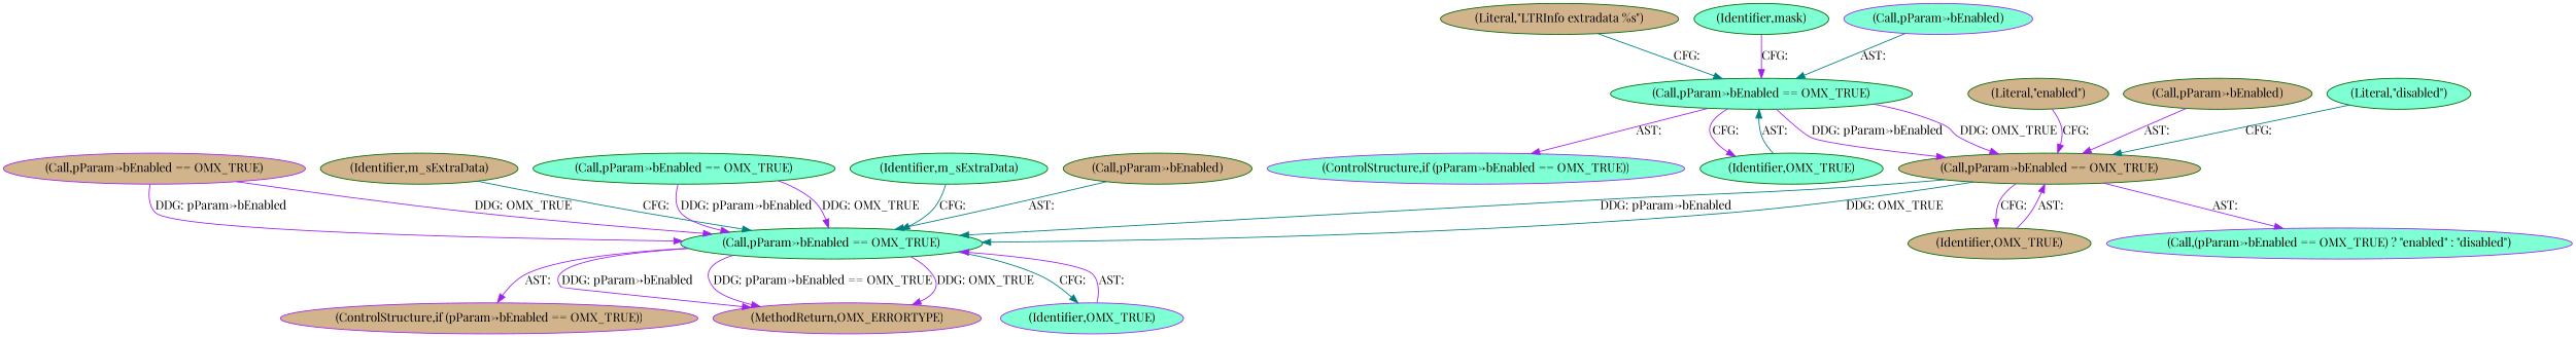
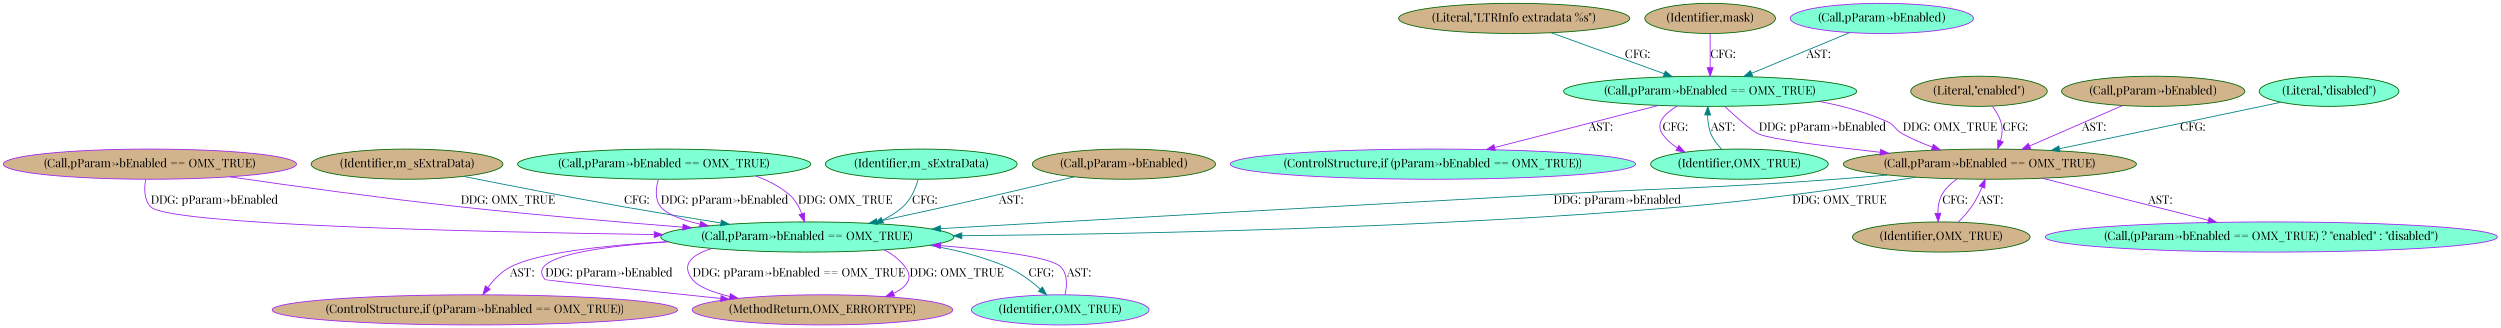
  digraph {
    fontname="Playfair Display"
    node [style=filled fillcolor=tan color=darkgreen fontname="Playfair Display"]
    edge [color=purple fontname="Playfair Display"]
    n1 [label="(Call,pParam->bEnabled == OMX_TRUE)"]
    n2 [label="(Call,pParam->bEnabled == OMX_TRUE)" fillcolor=aquamarine]
    n3 [label="(Identifier,OMX_TRUE)"]
    n4 [label="(Call,(pParam->bEnabled == OMX_TRUE) ? \"enabled\" : \"disabled\")" fillcolor=aquamarine color=purple]
    n5 [label="(Call,pParam->bEnabled == OMX_TRUE)" fillcolor=aquamarine]
    n6 [label="(ControlStructure,if (pParam->bEnabled == OMX_TRUE))" fillcolor=aquamarine color=purple]
    n7 [label="(Identifier,OMX_TRUE)" fillcolor=aquamarine]
    n8 [label="(ControlStructure,if (pParam->bEnabled == OMX_TRUE))" color=purple]
    n9 [label="(MethodReturn,OMX_ERRORTYPE)" color=purple]
    n10 [label="(Identifier,OMX_TRUE)" fillcolor=aquamarine color=purple]
    n11 [label="(Literal,\"enabled\")"]
    n12 [label="(Literal,\"LTRInfo extradata %s\")"]
    n13 [label="(Call,pParam->bEnabled == OMX_TRUE)" color=purple]
    n14 [label="(Call,pParam->bEnabled)"]
-   n15 [label="(Identifier,mask)" fillcolor=aquamarine]
+   n15 [label="(Identifier,mask)"]
    n16 [label="(Identifier,m_sExtraData)"]
    n17 [label="(Literal,\"disabled\")" fillcolor=aquamarine]
    n18 [label="(Call,pParam->bEnabled == OMX_TRUE)" fillcolor=aquamarine]
    n19 [label="(Call,pParam->bEnabled)" fillcolor=aquamarine color=purple]
    n20 [label="(Identifier,m_sExtraData)" fillcolor=aquamarine]
    n21 [label="(Call,pParam->bEnabled)"]
    n1 -> n2 [label="DDG: pParam->bEnabled" color=teal]
    n1 -> n2 [label="DDG: OMX_TRUE" color=teal]
    n1 -> n3 [label="CFG: "]
    n1 -> n4 [label="AST: "]
    n2 -> n8 [label="AST: "]
    n2 -> n9 [label="DDG: pParam->bEnabled"]
    n2 -> n9 [label="DDG: pParam->bEnabled == OMX_TRUE"]
    n2 -> n9 [label="DDG: OMX_TRUE"]
    n2 -> n10 [label="CFG: " color=teal]
    n3 -> n1 [label="AST: "]
    n5 -> n1 [label="DDG: pParam->bEnabled"]
    n5 -> n1 [label="DDG: OMX_TRUE"]
    n5 -> n6 [label="AST: "]
    n5 -> n7 [label="CFG: "]
    n7 -> n5 [label="AST: " color=teal]
    n10 -> n2 [label="AST: "]
    n11 -> n1 [label="CFG: "]
    n12 -> n5 [label="CFG: " color=teal]
    n13 -> n2 [label="DDG: pParam->bEnabled"]
    n13 -> n2 [label="DDG: OMX_TRUE"]
    n14 -> n1 [label="AST: "]
    n15 -> n5 [label="CFG: "]
    n16 -> n2 [label="CFG: " color=teal]
    n17 -> n1 [label="CFG: " color=teal]
    n18 -> n2 [label="DDG: pParam->bEnabled"]
    n18 -> n2 [label="DDG: OMX_TRUE"]
    n19 -> n5 [label="AST: " color=teal]
    n20 -> n2 [label="CFG: " color=teal]
    n21 -> n2 [label="AST: " color=teal]
  }
